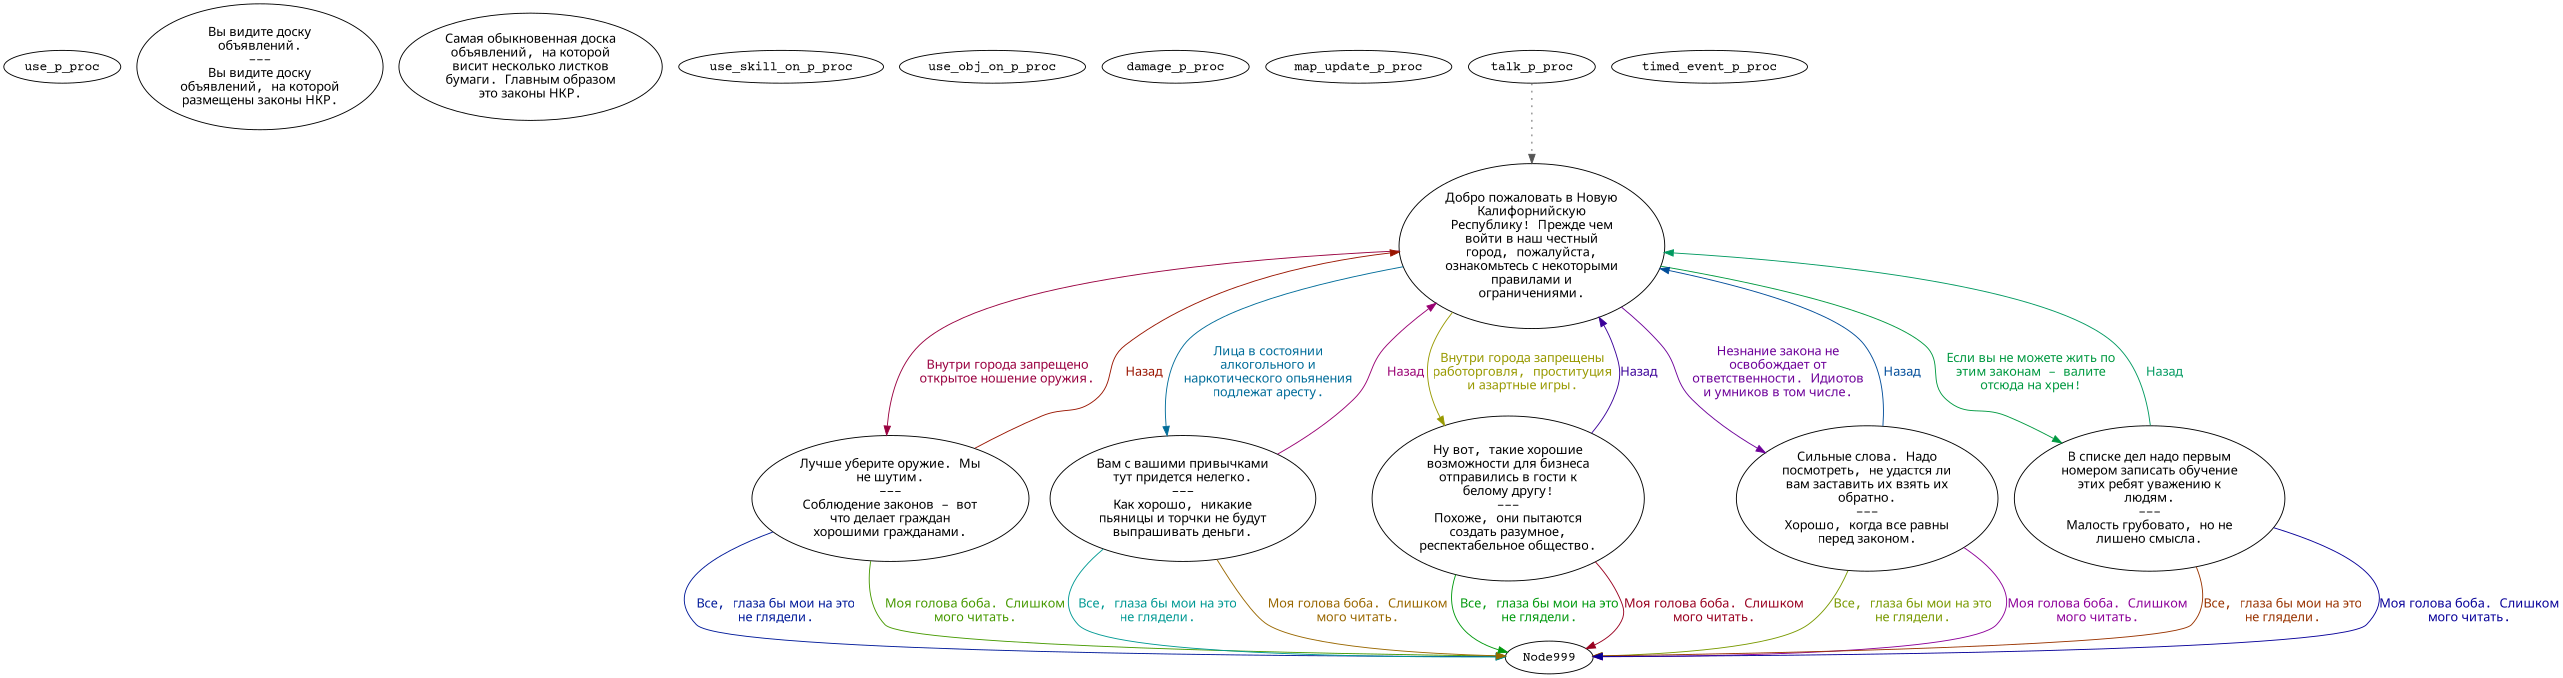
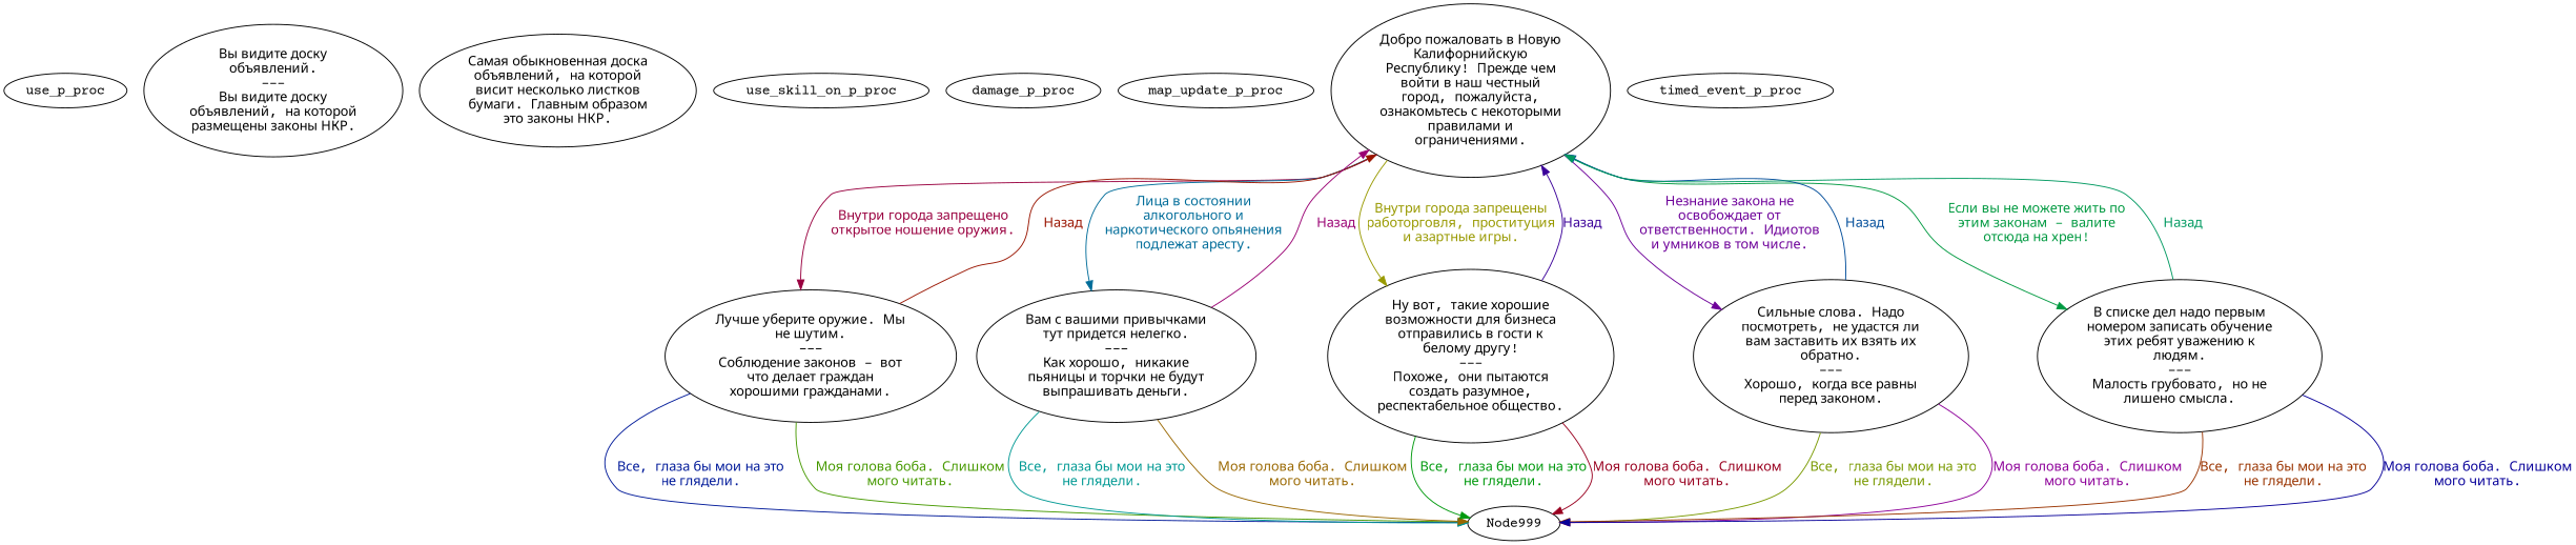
  digraph {
    fontname="Courier Prime"
    node [color="#000000" fillcolor="#FFFFFF" fontname="Courier Prime" style=filled]
    edge [fontname="Courier Prime"]
    use_p_proc
    n2 [label="Вы видите доску\nобъявлений.\n---\nВы видите доску\nобъявлений, на которой\nразмещены законы НКР."]
    n3 [label="Самая обыкновенная доска\nобъявлений, на которой\nвисит несколько листков\nбумаги. Главным образом\nэто законы НКР."]
    use_skill_on_p_proc
-   use_obj_on_p_proc
    damage_p_proc
    map_update_p_proc
    n8 [label="Добро пожаловать в Новую\nКалифорнийскую\nРеспублику! Прежде чем\nвойти в наш честный\nгород, пожалуйста,\nознакомьтесь с некоторыми\nправилами и\nограничениями."]
-   talk_p_proc
    n10 [label="Лучше уберите оружие. Мы\nне шутим.\n---\nСоблюдение законов - вот\nчто делает граждан\nхорошими гражданами."]
    n11 [label="Вам с вашими привычками\nтут придется нелегко.\n---\nКак хорошо, никакие\nпьяницы и торчки не будут\nвыпрашивать деньги."]
    n12 [label="Ну вот, такие хорошие\nвозможности для бизнеса\nотправились в гости к\nбелому другу!\n---\nПохоже, они пытаются\nсоздать разумное,\nреспектабельное общество."]
    n13 [label="Сильные слова. Надо\nпосмотреть, не удастся ли\nвам заставить их взять их\nобратно.\n---\nХорошо, когда все равны\nперед законом."]
    n14 [label="В списке дел надо первым\nномером записать обучение\nэтих ребят уважению к\nлюдям.\n---\nМалость грубовато, но не\nлишено смысла."]
    Node999
    timed_event_p_proc
    n8 -> n10 [color="#99003F" fontcolor="#99003F" label="Внутри города запрещено\nоткрытое ношение оружия."]
    n8 -> n11 [color="#006C99" fontcolor="#006C99" label="Лица в состоянии\nалкогольного и\nнаркотического опьянения\nподлежат аресту."]
    n8 -> n12 [color="#989900" fontcolor="#989900" label="Внутри города запрещены\nработорговля, проституция\nи азартные игры."]
    n8 -> n13 [color="#6D0099" fontcolor="#6D0099" label="Незнание закона не\nосвобождает от\nответственности. Идиотов\nи умников в том числе."]
    n8 -> n14 [color="#009940" fontcolor="#009940" label="Если вы не можете жить по\nэтим законам - валите\nотсюда на хрен!"]
-   talk_p_proc -> n8 [color="#555555" style=dotted]
    n10 -> n8 [color="#991400" fontcolor="#991400" label="Назад"]
    n10 -> Node999 [color="#001999" fontcolor="#001999" label="Все, глаза бы мои на это\nне глядели."]
    n10 -> Node999 [color="#469900" fontcolor="#469900" label="Моя голова боба. Слишком\nмого читать."]
    n11 -> n8 [color="#990072" fontcolor="#990072" label="Назад"]
    n11 -> Node999 [color="#009993" fontcolor="#009993" label="Все, глаза бы мои на это\nне глядели."]
    n11 -> Node999 [color="#996700" fontcolor="#996700" label="Моя голова боба. Слишком\nмого читать."]
    n12 -> n8 [color="#3A0099" fontcolor="#3A0099" label="Назад"]
    n12 -> Node999 [color="#00990D" fontcolor="#00990D" label="Все, глаза бы мои на это\nне глядели."]
    n12 -> Node999 [color="#99001F" fontcolor="#99001F" label="Моя голова боба. Слишком\nмого читать."]
    n13 -> n8 [color="#004C99" fontcolor="#004C99" label="Назад"]
    n13 -> Node999 [color="#799900" fontcolor="#799900" label="Все, глаза бы мои на это\nне глядели."]
    n13 -> Node999 [color="#8D0099" fontcolor="#8D0099" label="Моя голова боба. Слишком\nмого читать."]
    n14 -> n8 [color="#009960" fontcolor="#009960" label="Назад"]
    n14 -> Node999 [color="#993300" fontcolor="#993300" label="Все, глаза бы мои на это\nне глядели."]
    n14 -> Node999 [color="#070099" fontcolor="#070099" label="Моя голова боба. Слишком\nмого читать."]
  }
